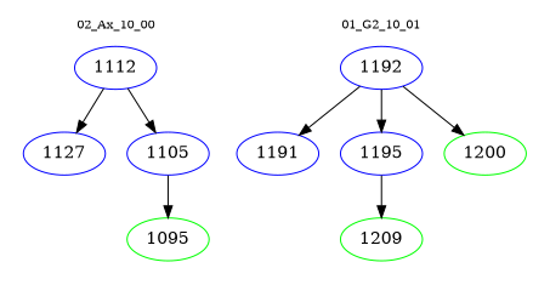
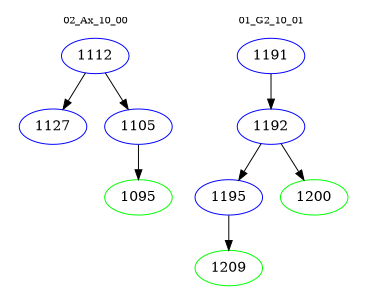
  digraph {
    node [color=blue]
    edge [color=black]
    n1 [label=1112]
    n2 [label=1127]
    n3 [label=1105]
    n4 [color=green label=1095]
    n5 [label=1192]
    n6 [label=1191]
    n7 [label=1195]
    n8 [color=green label=1200]
    n9 [color=green label=1209]
    subgraph cluster_1 {
      color=white
      fontsize=10
      label="02_Ax_10_00"
      n1
      n2
      n3
      n4
    }
    subgraph cluster_2 {
      color=white
      fontsize=10
      label="01_G2_10_01"
      n5
      n6
      n7
      n8
      n9
    }
    n1 -> n2
    n1 -> n3
    n3 -> n4
-   n5 -> n6
+   n6 -> n5
    n5 -> n7
    n5 -> n8
    n7 -> n9
  }
